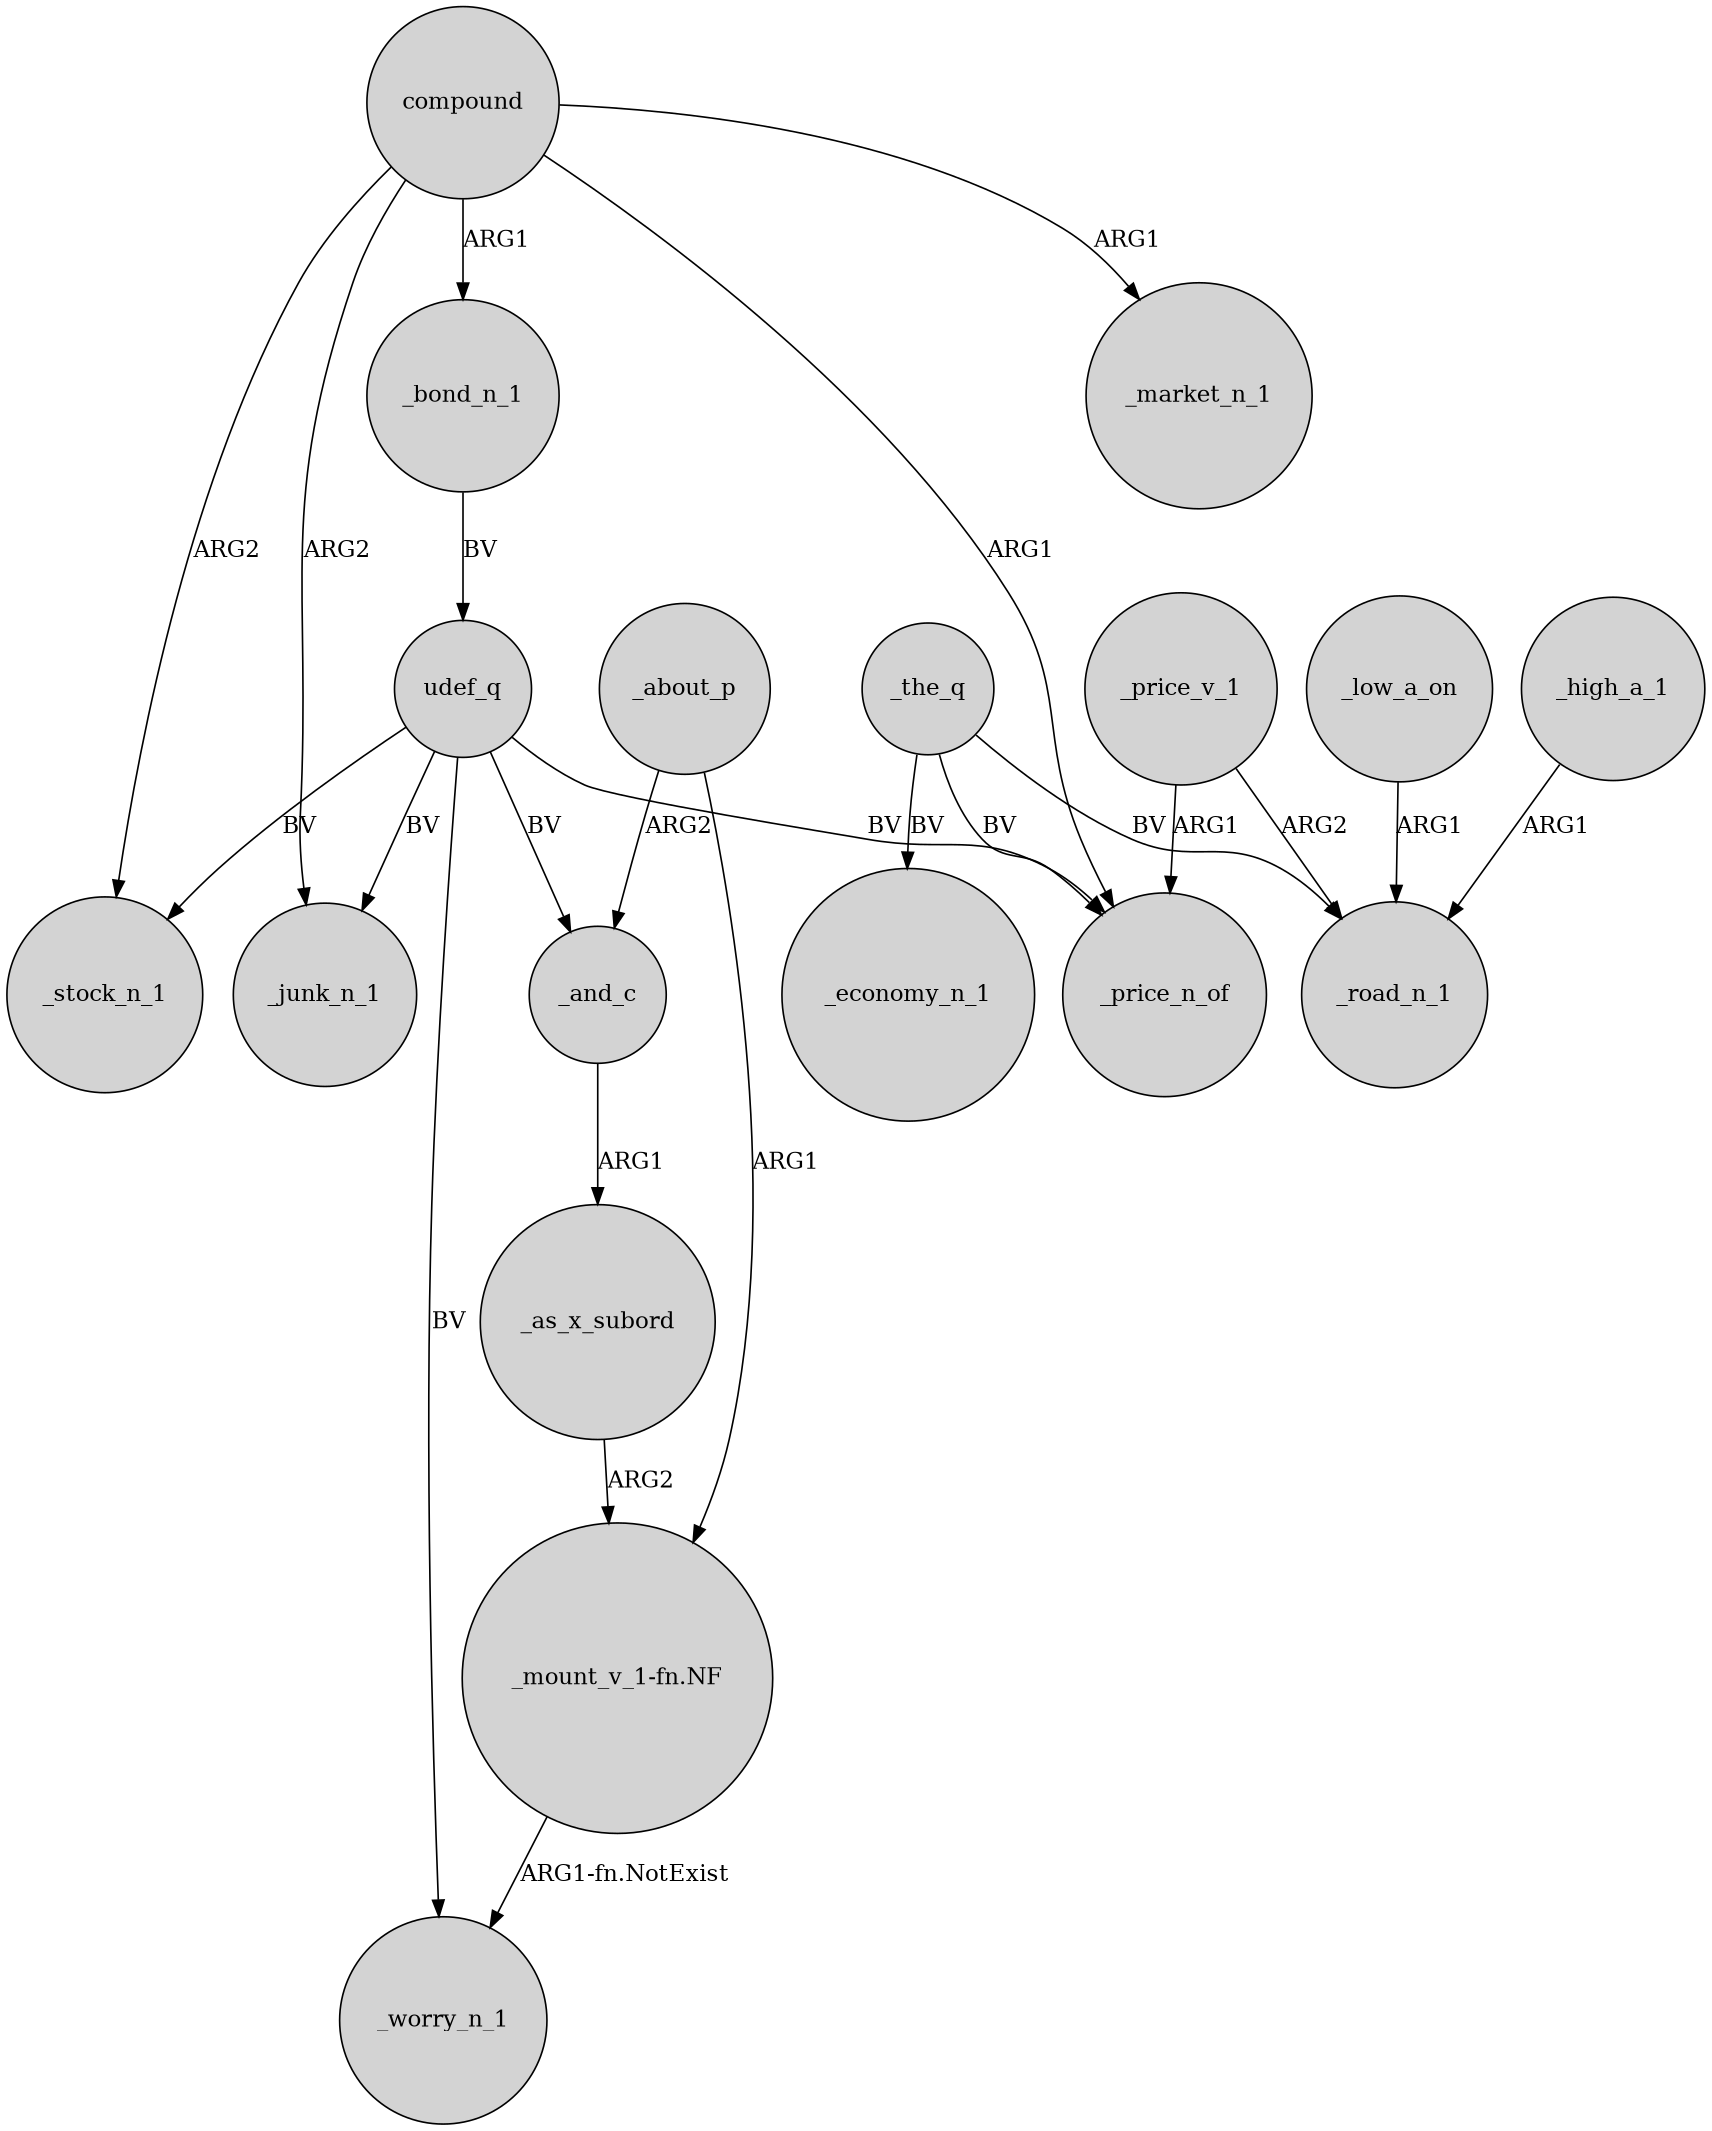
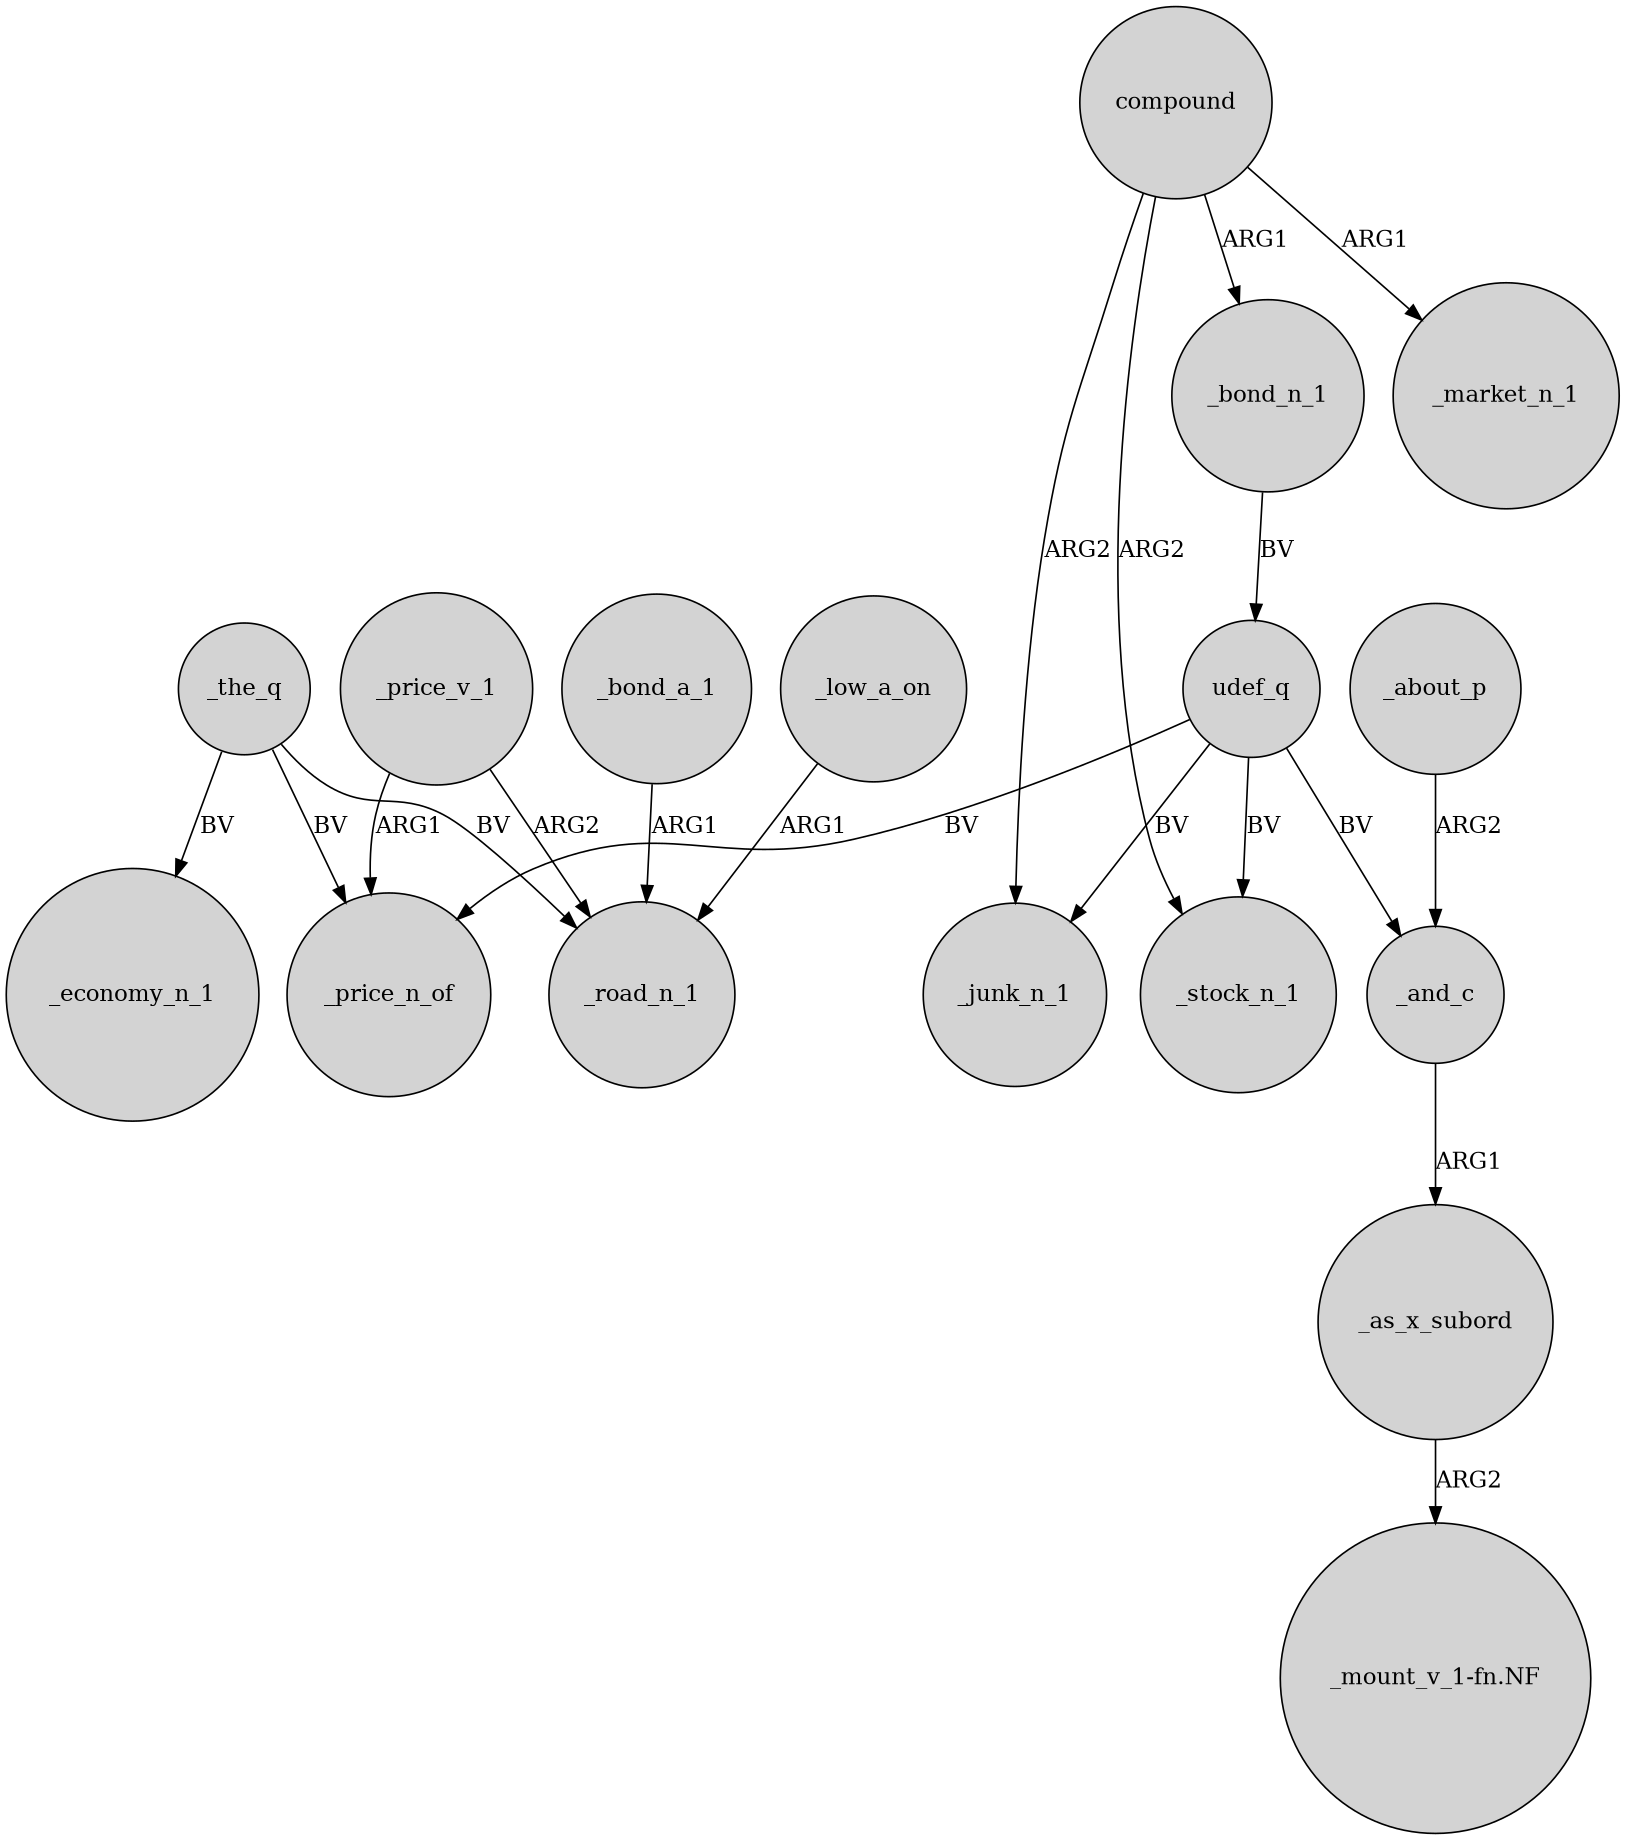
  digraph {
    node [shape=circle style=filled]
    udef_q
    _price_n_of
    _junk_n_1
-   _worry_n_1
    _and_c
    _stock_n_1
    _bond_n_1
    _as_x_subord
    compound
    _market_n_1
    _about_p
    "_mount_v_1-fn.NF"
    _the_q
    _economy_n_1
    _road_n_1
    n16 [label=_price_v_1]
    _low_a_on
-   _high_a_1
+   _high_a_1 [label=_bond_a_1]
    udef_q -> _price_n_of [label=BV]
    udef_q -> _junk_n_1 [label=BV]
-   udef_q -> _worry_n_1 [label=BV]
    udef_q -> _and_c [label=BV]
    udef_q -> _stock_n_1 [label=BV]
    _and_c -> _as_x_subord [label=ARG1]
    _bond_n_1 -> udef_q [label=BV]
    _as_x_subord -> "_mount_v_1-fn.NF" [label=ARG2]
-   compound -> _price_n_of [label=ARG1]
    compound -> _junk_n_1 [label=ARG2]
    compound -> _stock_n_1 [label=ARG2]
    compound -> _bond_n_1 [label=ARG1]
    compound -> _market_n_1 [label=ARG1]
    _about_p -> _and_c [label=ARG2]
-   _about_p -> "_mount_v_1-fn.NF" [label=ARG1]
-   "_mount_v_1-fn.NF" -> _worry_n_1 [label="ARG1-fn.NotExist"]
    _the_q -> _price_n_of [label=BV]
    _the_q -> _economy_n_1 [label=BV]
    _the_q -> _road_n_1 [label=BV]
    n16 -> _price_n_of [label=ARG1]
    n16 -> _road_n_1 [label=ARG2]
    _low_a_on -> _road_n_1 [label=ARG1]
    _high_a_1 -> _road_n_1 [label=ARG1]
  }
